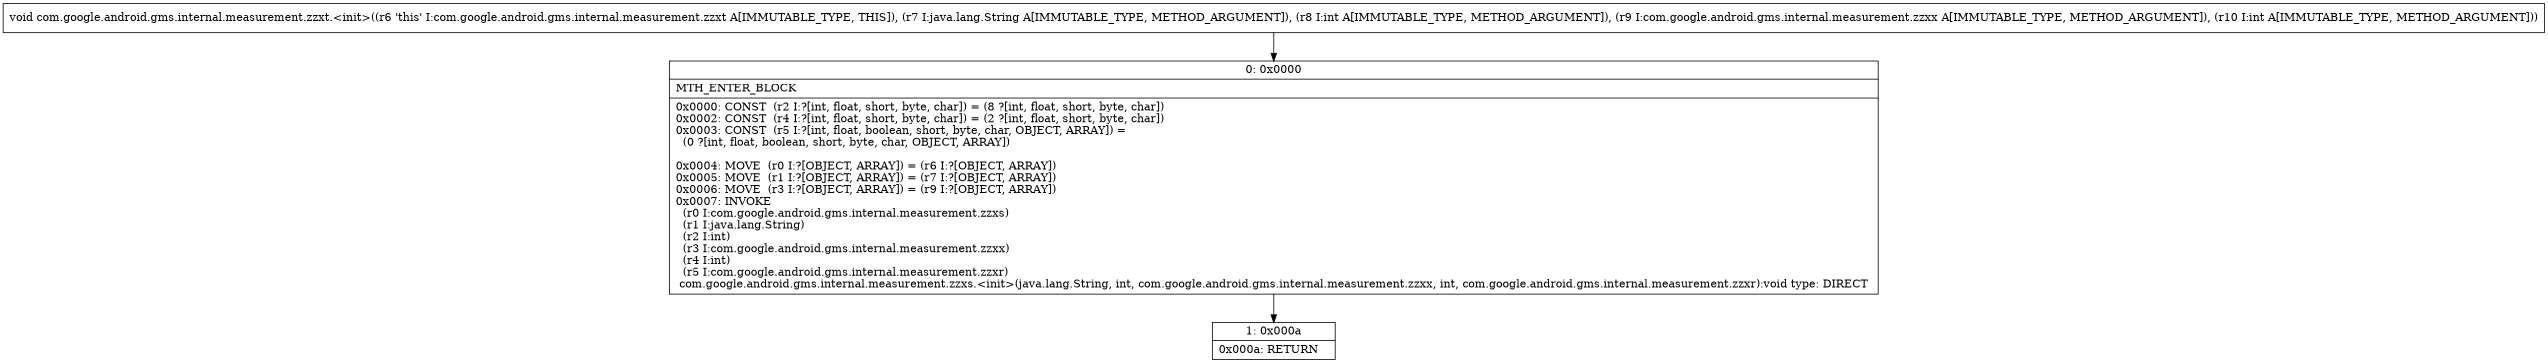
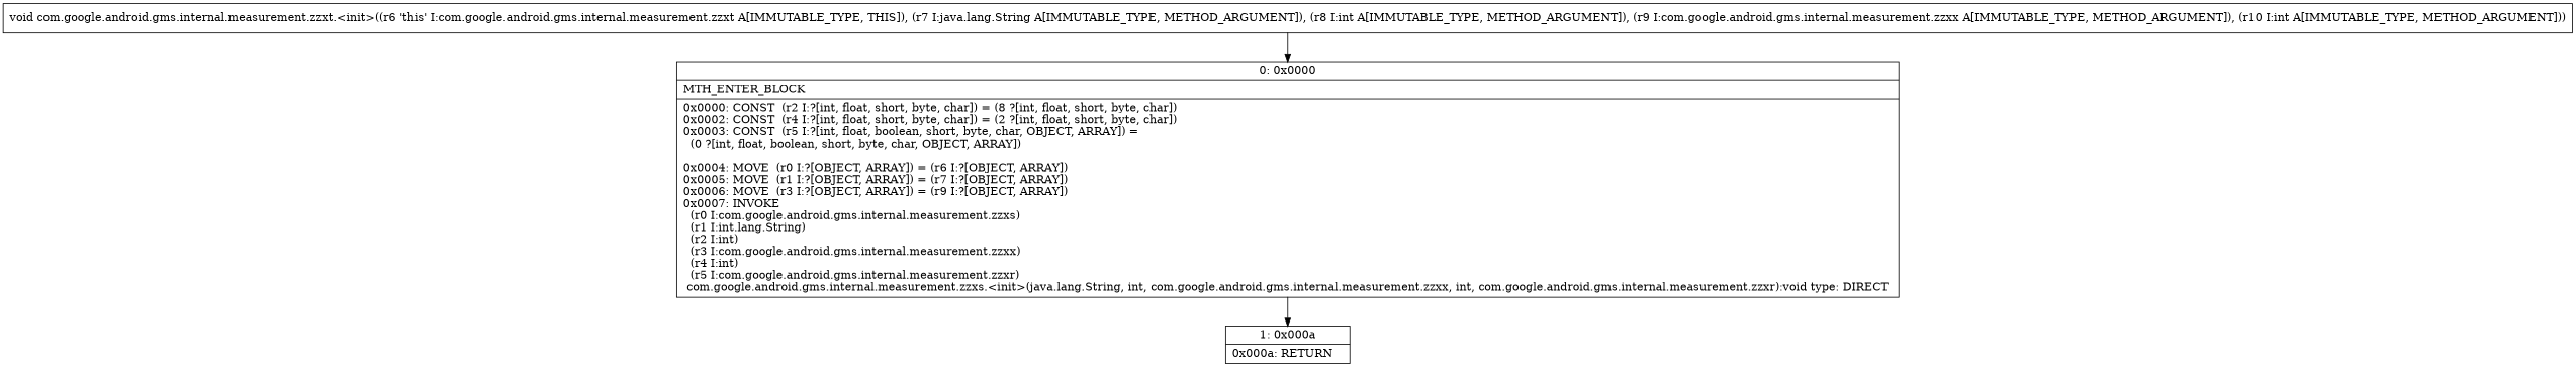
  digraph {
    node [shape=record]
-   n1 [label="{0\:\ 0x0000|MTH_ENTER_BLOCK\l|0x0000: CONST  (r2 I:?[int, float, short, byte, char]) = (8 ?[int, float, short, byte, char]) \l0x0002: CONST  (r4 I:?[int, float, short, byte, char]) = (2 ?[int, float, short, byte, char]) \l0x0003: CONST  (r5 I:?[int, float, boolean, short, byte, char, OBJECT, ARRAY]) = \l  (0 ?[int, float, boolean, short, byte, char, OBJECT, ARRAY])\l \l0x0004: MOVE  (r0 I:?[OBJECT, ARRAY]) = (r6 I:?[OBJECT, ARRAY]) \l0x0005: MOVE  (r1 I:?[OBJECT, ARRAY]) = (r7 I:?[OBJECT, ARRAY]) \l0x0006: MOVE  (r3 I:?[OBJECT, ARRAY]) = (r9 I:?[OBJECT, ARRAY]) \l0x0007: INVOKE  \l  (r0 I:com.google.android.gms.internal.measurement.zzxs)\l  (r1 I:java.lang.String)\l  (r2 I:int)\l  (r3 I:com.google.android.gms.internal.measurement.zzxx)\l  (r4 I:int)\l  (r5 I:com.google.android.gms.internal.measurement.zzxr)\l com.google.android.gms.internal.measurement.zzxs.\<init\>(java.lang.String, int, com.google.android.gms.internal.measurement.zzxx, int, com.google.android.gms.internal.measurement.zzxr):void type: DIRECT \l}"]
+   n1 [label="{0\:\ 0x0000|MTH_ENTER_BLOCK\l|0x0000: CONST  (r2 I:?[int, float, short, byte, char]) = (8 ?[int, float, short, byte, char]) \l0x0002: CONST  (r4 I:?[int, float, short, byte, char]) = (2 ?[int, float, short, byte, char]) \l0x0003: CONST  (r5 I:?[int, float, boolean, short, byte, char, OBJECT, ARRAY]) = \l  (0 ?[int, float, boolean, short, byte, char, OBJECT, ARRAY])\l \l0x0004: MOVE  (r0 I:?[OBJECT, ARRAY]) = (r6 I:?[OBJECT, ARRAY]) \l0x0005: MOVE  (r1 I:?[OBJECT, ARRAY]) = (r7 I:?[OBJECT, ARRAY]) \l0x0006: MOVE  (r3 I:?[OBJECT, ARRAY]) = (r9 I:?[OBJECT, ARRAY]) \l0x0007: INVOKE  \l  (r0 I:com.google.android.gms.internal.measurement.zzxs)\l  (r1 I:int.lang.String)\l  (r2 I:int)\l  (r3 I:com.google.android.gms.internal.measurement.zzxx)\l  (r4 I:int)\l  (r5 I:com.google.android.gms.internal.measurement.zzxr)\l com.google.android.gms.internal.measurement.zzxs.\<init\>(java.lang.String, int, com.google.android.gms.internal.measurement.zzxx, int, com.google.android.gms.internal.measurement.zzxr):void type: DIRECT \l}"]
    n2 [label="{1\:\ 0x000a|0x000a: RETURN   \l}"]
    n3 [label="{void com.google.android.gms.internal.measurement.zzxt.\<init\>((r6 'this' I:com.google.android.gms.internal.measurement.zzxt A[IMMUTABLE_TYPE, THIS]), (r7 I:java.lang.String A[IMMUTABLE_TYPE, METHOD_ARGUMENT]), (r8 I:int A[IMMUTABLE_TYPE, METHOD_ARGUMENT]), (r9 I:com.google.android.gms.internal.measurement.zzxx A[IMMUTABLE_TYPE, METHOD_ARGUMENT]), (r10 I:int A[IMMUTABLE_TYPE, METHOD_ARGUMENT])) }"]
    n1 -> n2
    n3 -> n1
  }
